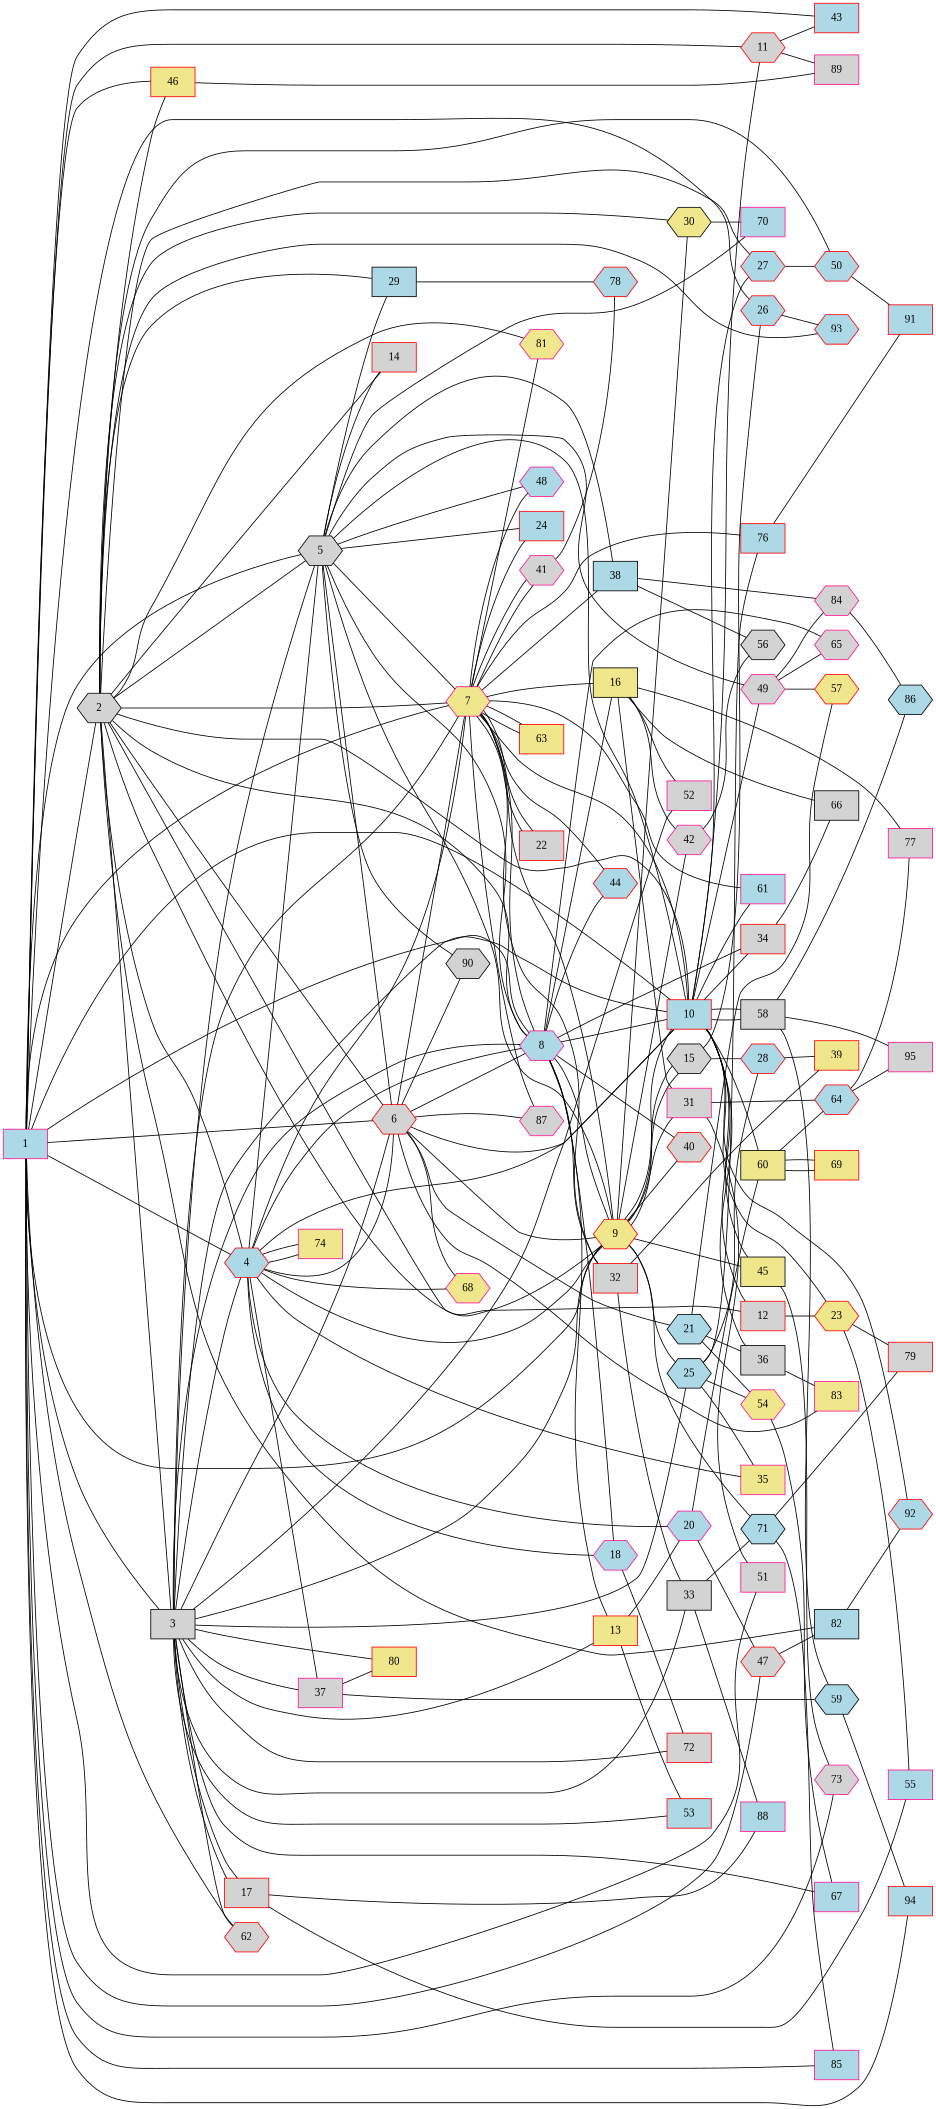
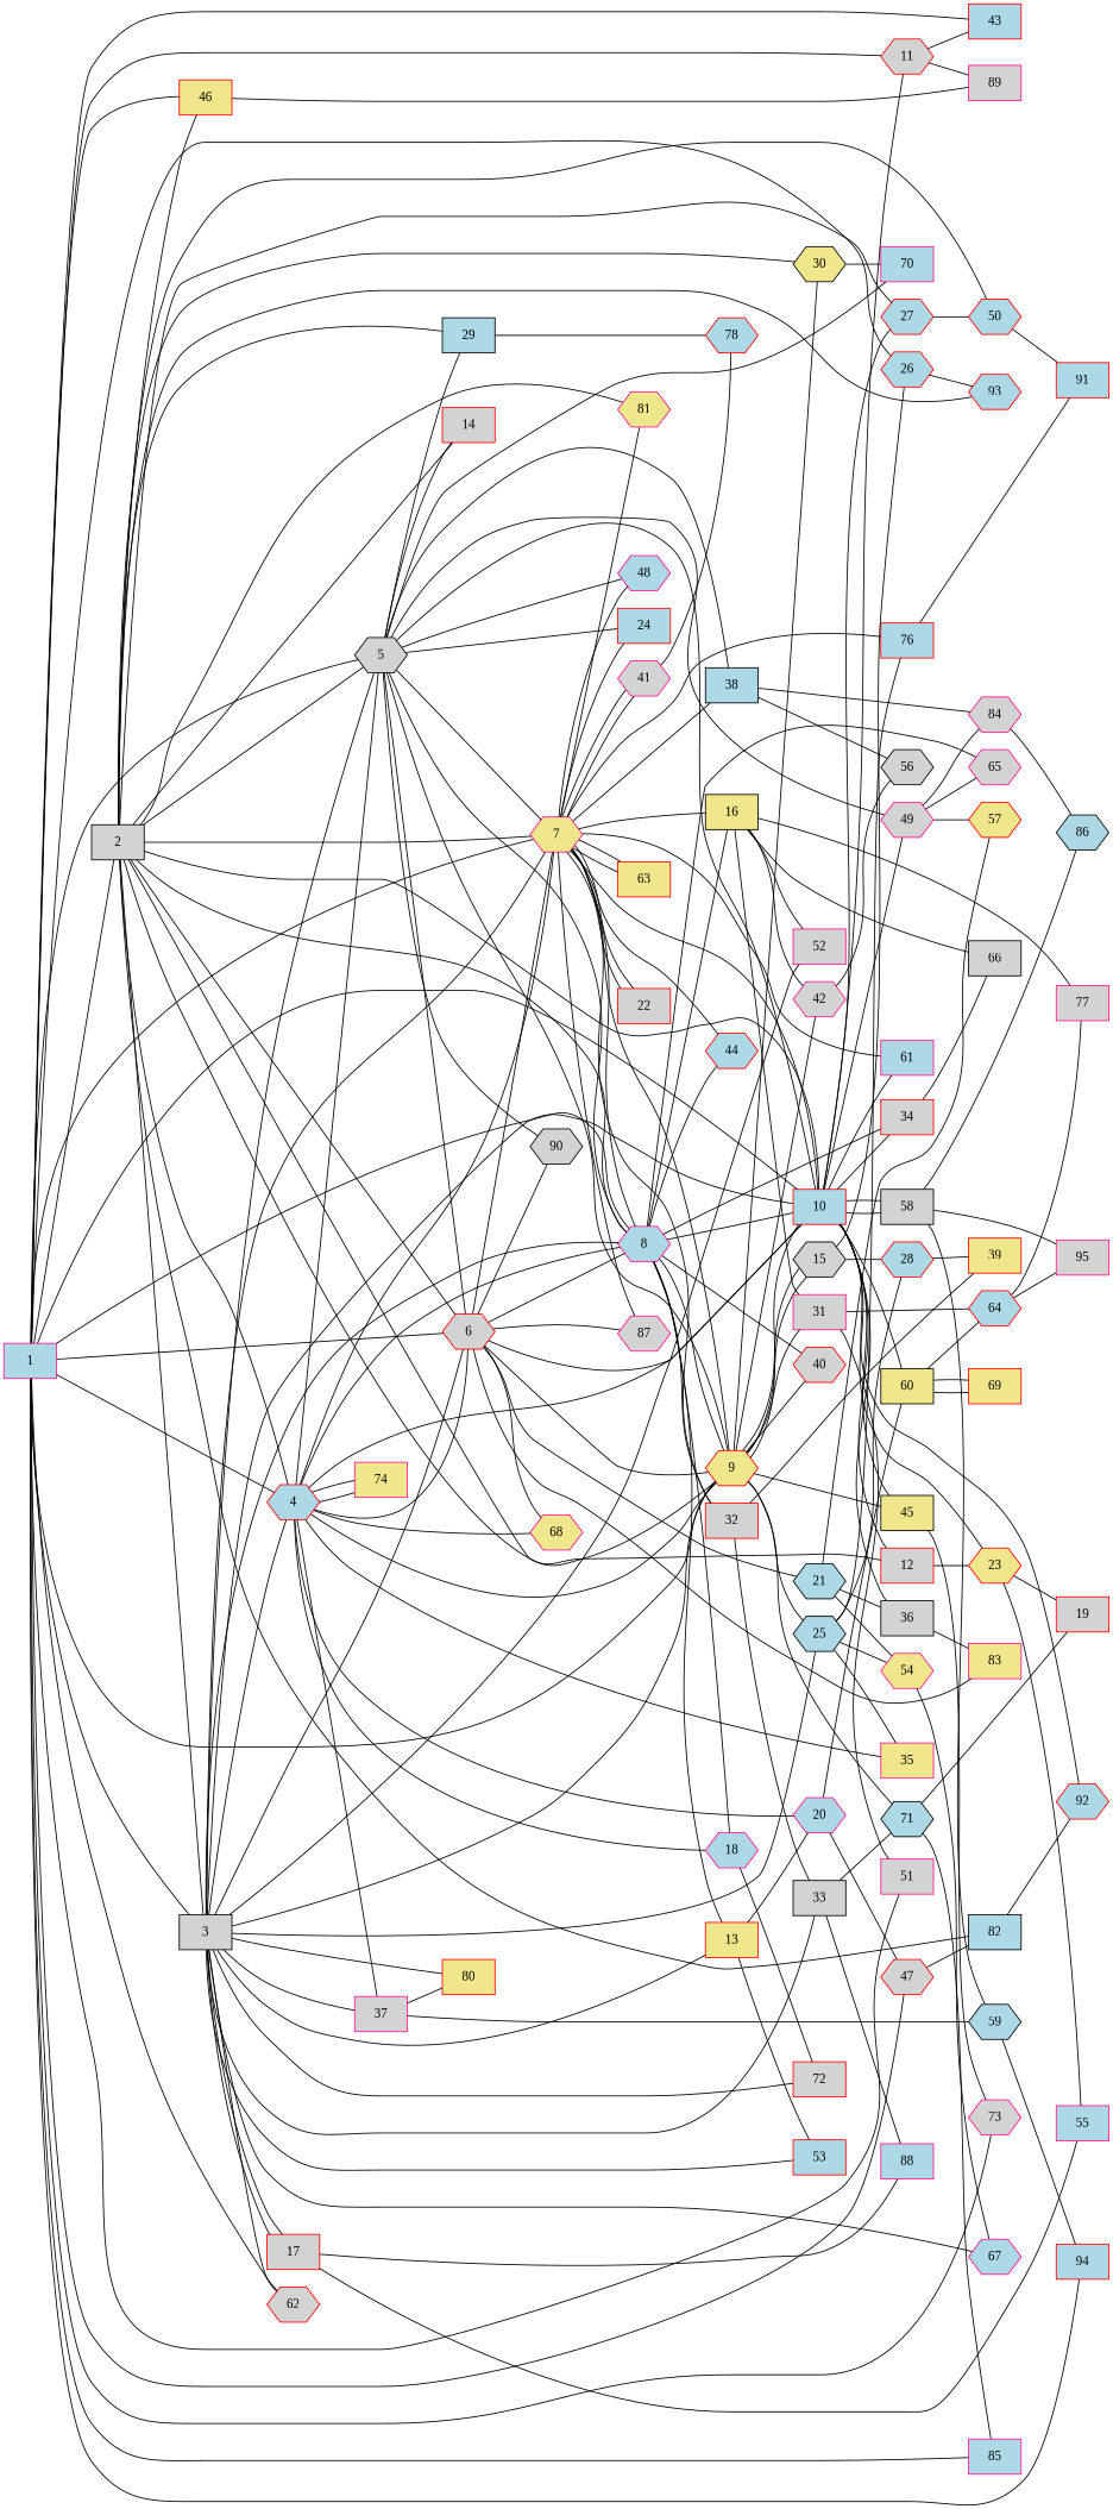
  graph {
    fontname="Liberation Serif"
    rankdir=LR
    node [color=red fillcolor=lightgrey fontname="Liberation Serif" shape=box style=filled]
    edge [fontname="Liberation Serif"]
    1 [color=deeppink fillcolor=lightblue]
-   2 [color=black shape=hexagon]
+   2 [color=black]
    3 [color=black]
    4 [fillcolor=lightblue shape=hexagon]
    5 [color=black shape=hexagon]
    6 [shape=hexagon]
    7 [color=deeppink fillcolor=khaki shape=hexagon]
    8 [color=deeppink fillcolor=lightblue shape=hexagon]
    9 [fillcolor=khaki shape=hexagon]
    10 [fillcolor=lightblue]
    11 [shape=hexagon]
    26 [fillcolor=lightblue shape=hexagon]
    43 [fillcolor=lightblue]
    46 [fillcolor=khaki]
    47 [shape=hexagon]
    51 [color=deeppink]
    62 [shape=hexagon]
    73 [color=deeppink shape=hexagon]
    85 [color=deeppink fillcolor=lightblue]
    94 [fillcolor=lightblue]
    12
    14
    27 [fillcolor=lightblue shape=hexagon]
    29 [color=black fillcolor=lightblue]
    30 [color=black fillcolor=khaki shape=hexagon]
    50 [fillcolor=lightblue shape=hexagon]
    81 [color=deeppink fillcolor=khaki shape=hexagon]
    82 [color=black fillcolor=lightblue]
    93 [fillcolor=lightblue shape=hexagon]
    13 [fillcolor=khaki]
    17
    25 [color=black fillcolor=lightblue shape=hexagon]
    33 [color=black]
    37 [color=deeppink]
    52 [color=deeppink]
    53 [fillcolor=lightblue]
-   67 [color=deeppink fillcolor=lightblue]
+   67 [color=deeppink fillcolor=lightblue shape=hexagon]
    72
    80 [fillcolor=khaki]
    18 [color=deeppink fillcolor=lightblue shape=hexagon]
    20 [color=deeppink fillcolor=lightblue shape=hexagon]
    35 [color=deeppink fillcolor=khaki]
    68 [color=deeppink fillcolor=khaki shape=hexagon]
    74 [color=deeppink fillcolor=khaki]
    24 [fillcolor=lightblue]
    38 [color=black fillcolor=lightblue]
    48 [color=deeppink fillcolor=lightblue shape=hexagon]
    49 [color=deeppink shape=hexagon]
    70 [color=deeppink fillcolor=lightblue]
    90 [color=black shape=hexagon]
    21 [color=black fillcolor=lightblue shape=hexagon]
    83 [color=deeppink fillcolor=khaki]
    87 [color=deeppink shape=hexagon]
    16 [color=black fillcolor=khaki]
    22
    32
    41 [color=deeppink shape=hexagon]
    44 [fillcolor=lightblue shape=hexagon]
    61 [color=deeppink fillcolor=lightblue]
    63 [fillcolor=khaki]
    76 [fillcolor=lightblue]
    34
    40 [shape=hexagon]
    65 [color=deeppink shape=hexagon]
    15 [color=black shape=hexagon]
    31 [color=deeppink]
    42 [color=deeppink shape=hexagon]
    45 [color=black fillcolor=khaki]
    71 [color=black fillcolor=lightblue shape=hexagon]
    23 [fillcolor=khaki shape=hexagon]
    36 [color=black]
    58 [color=black]
    60 [color=black fillcolor=khaki]
    92 [fillcolor=lightblue shape=hexagon]
    89 [color=deeppink]
    78 [fillcolor=lightblue shape=hexagon]
    91 [fillcolor=lightblue]
    55 [color=deeppink fillcolor=lightblue]
    88 [color=deeppink fillcolor=lightblue]
    28 [fillcolor=lightblue shape=hexagon]
    54 [color=deeppink fillcolor=khaki shape=hexagon]
    59 [color=black fillcolor=lightblue shape=hexagon]
    56 [color=black shape=hexagon]
    84 [color=deeppink shape=hexagon]
    57 [fillcolor=khaki shape=hexagon]
    66 [color=black]
    77 [color=deeppink]
    39 [fillcolor=khaki]
    64 [fillcolor=lightblue shape=hexagon]
-   79
+   79 [label=19]
    86 [color=black fillcolor=lightblue shape=hexagon]
    95 [color=deeppink]
    69 [fillcolor=khaki]
    1 -- 2
    1 -- 3
    1 -- 4
    1 -- 5
    1 -- 6
    1 -- 7
    1 -- 8
    1 -- 9
    1 -- 10
    1 -- 11
    1 -- 26
    1 -- 43
    1 -- 46
    1 -- 47
    1 -- 51
    1 -- 62
    1 -- 73
    1 -- 85
    1 -- 94
    2 -- 3
    2 -- 4
    2 -- 5
    2 -- 6
    2 -- 7
    2 -- 8
    2 -- 9
    2 -- 10
    2 -- 46
    2 -- 12
    2 -- 14
    2 -- 27
    2 -- 29
    2 -- 30
    2 -- 50
    2 -- 81
    2 -- 82
    2 -- 93
    3 -- 4
    3 -- 5
    3 -- 6
    3 -- 7
    3 -- 8
    3 -- 9
    3 -- 10
    3 -- 62
    3 -- 13
    3 -- 17
    3 -- 17
    3 -- 25
    3 -- 33
    3 -- 37
    3 -- 52
    3 -- 53
    3 -- 67
    3 -- 72
    3 -- 80
    4 -- 5
    4 -- 6
    4 -- 7
    4 -- 8
    4 -- 9
    4 -- 10
    4 -- 37
    4 -- 18
    4 -- 20
    4 -- 35
    4 -- 68
    4 -- 74
    4 -- 74
    5 -- 6
    5 -- 7
    5 -- 8
    5 -- 9
    5 -- 10
    5 -- 14
    5 -- 29
    5 -- 24
    5 -- 38
    5 -- 48
    5 -- 49
    5 -- 70
    5 -- 90
    6 -- 7
    6 -- 8
    6 -- 9
    6 -- 10
    6 -- 68
    6 -- 90
    6 -- 21
    6 -- 83
    6 -- 87
    7 -- 8
    7 -- 9
    7 -- 10
    7 -- 81
    7 -- 24
    7 -- 38
    7 -- 48
    7 -- 87
    7 -- 16
    7 -- 22
    7 -- 22
    7 -- 32
    7 -- 41
    7 -- 41
    7 -- 44
    7 -- 61
    7 -- 63
    7 -- 63
    7 -- 76
    8 -- 9
    8 -- 10
    8 -- 13
    8 -- 18
    8 -- 16
    8 -- 32
    8 -- 44
    8 -- 34
    8 -- 40
    8 -- 65
    9 -- 10
    9 -- 30
    9 -- 25
    9 -- 40
    9 -- 15
    9 -- 15
    9 -- 31
    9 -- 42
    9 -- 45
    9 -- 71
    10 -- 11
    10 -- 12
    10 -- 27
    10 -- 49
    10 -- 61
    10 -- 34
    10 -- 45
    10 -- 23
    10 -- 36
    10 -- 58
    10 -- 58
    10 -- 60
    10 -- 92
    11 -- 43
    11 -- 89
    26 -- 93
    46 -- 89
    47 -- 82
    12 -- 23
    27 -- 50
    29 -- 78
    30 -- 70
    50 -- 91
    82 -- 92
    13 -- 53
    13 -- 20
    17 -- 55
    17 -- 88
    25 -- 35
    25 -- 76
    25 -- 28
    25 -- 54
    33 -- 71
    33 -- 88
    37 -- 80
    37 -- 59
    18 -- 72
    20 -- 47
    20 -- 60
    38 -- 56
    38 -- 84
    49 -- 65
    49 -- 84
    49 -- 57
    21 -- 36
    21 -- 54
    21 -- 57
    16 -- 52
    16 -- 31
    16 -- 42
    16 -- 66
    16 -- 77
    32 -- 33
    32 -- 39
    41 -- 78
    76 -- 91
    34 -- 66
    15 -- 26
    15 -- 28
    31 -- 51
    31 -- 64
    42 -- 56
    45 -- 73
    71 -- 85
    71 -- 79
    23 -- 55
    23 -- 79
    36 -- 83
    58 -- 59
    58 -- 86
    58 -- 95
    60 -- 64
    60 -- 69
    60 -- 69
    28 -- 39
    54 -- 67
    59 -- 94
    84 -- 86
    64 -- 77
    64 -- 95
  }
